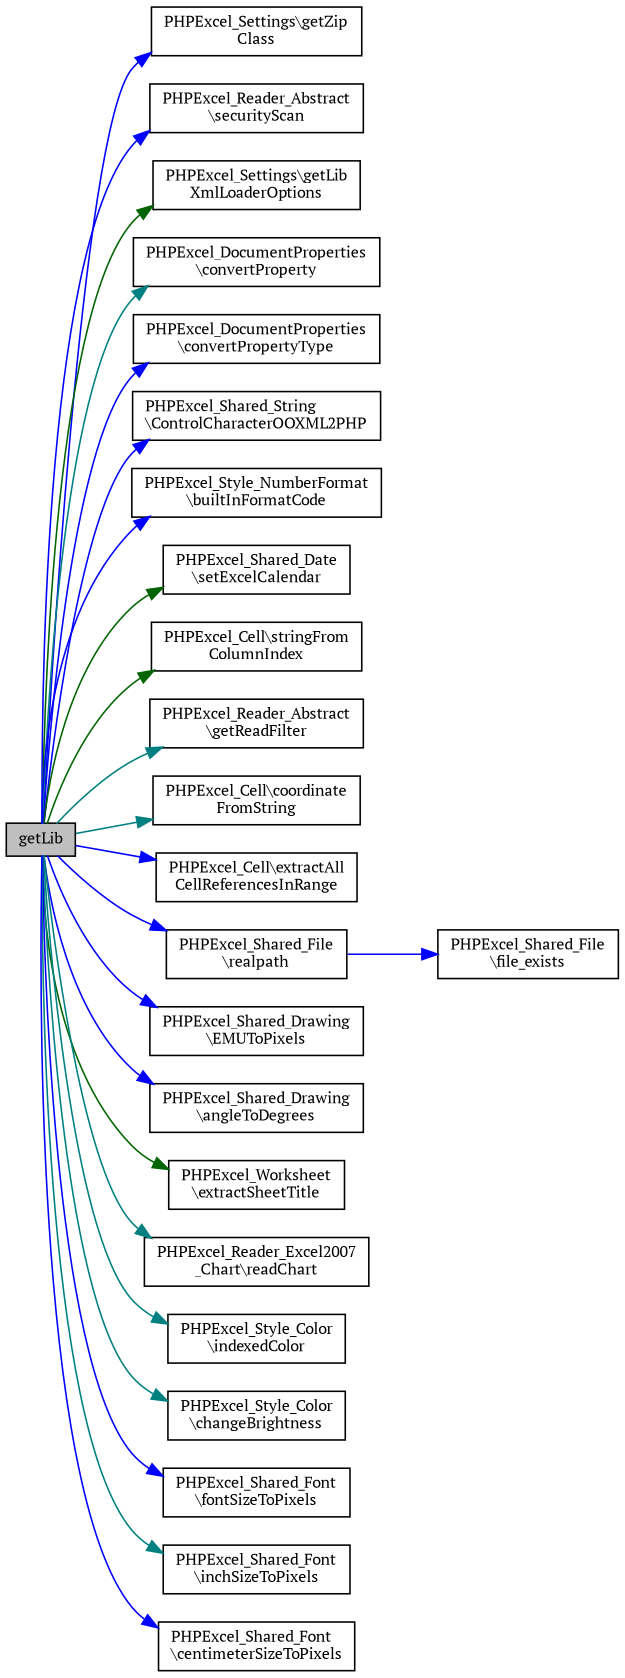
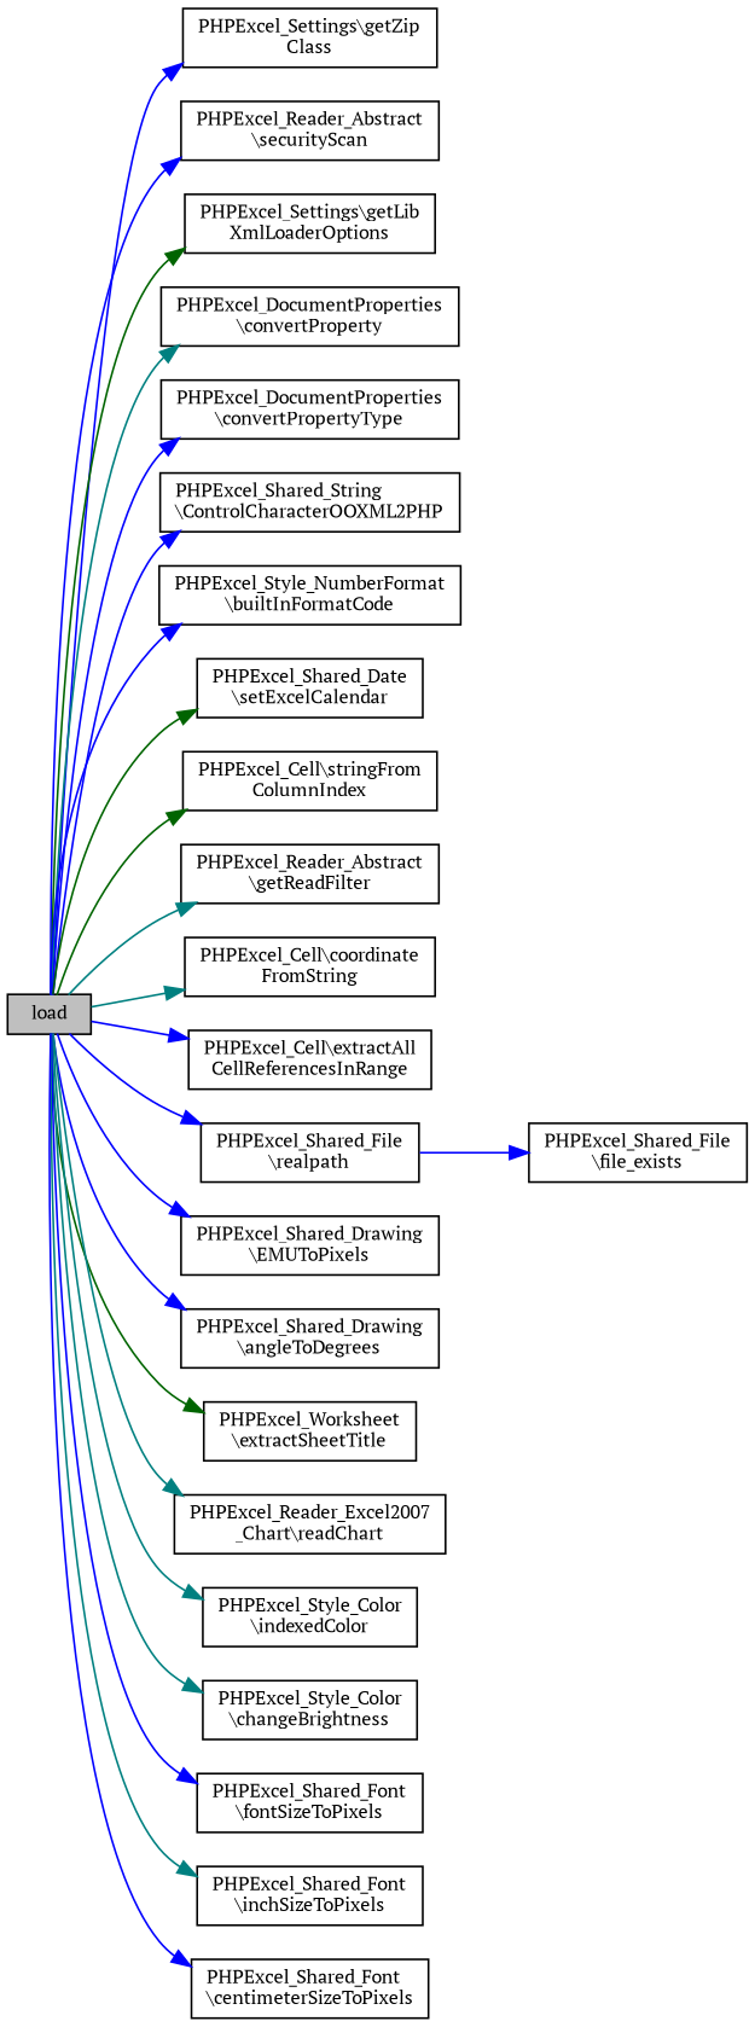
  digraph {
    rankdir=LR
    fontname="PT Serif"
    node [color=black fillcolor=white fontname="PT Serif" fontsize=10 shape=record style=filled]
    edge [color=blue fontname="PT Serif" fontsize=10 labelfontname=Helvetica labelfontsize=10 style=solid]
-   n1 [fillcolor=grey75 fontcolor=black height=0.2 label=getLib width=0.4]
+   n1 [fillcolor=grey75 fontcolor=black height=0.2 label=load width=0.4]
    n2 [height=0.2 label="PHPExcel_Settings\\getZip\lClass" width=0.4]
    n3 [height=0.2 label="PHPExcel_Reader_Abstract\l\\securityScan" width=0.4]
    n4 [height=0.2 label="PHPExcel_Settings\\getLib\lXmlLoaderOptions" width=0.4]
    n5 [height=0.2 label="PHPExcel_DocumentProperties\l\\convertProperty" width=0.4]
    n6 [height=0.2 label="PHPExcel_DocumentProperties\l\\convertPropertyType" width=0.4]
    n7 [height=0.2 label="PHPExcel_Shared_String\l\\ControlCharacterOOXML2PHP" width=0.4]
    n8 [height=0.2 label="PHPExcel_Style_NumberFormat\l\\builtInFormatCode" width=0.4]
    n9 [height=0.2 label="PHPExcel_Shared_Date\l\\setExcelCalendar" width=0.4]
    n10 [height=0.2 label="PHPExcel_Cell\\stringFrom\lColumnIndex" width=0.4]
    n11 [height=0.2 label="PHPExcel_Reader_Abstract\l\\getReadFilter" width=0.4]
    n12 [height=0.2 label="PHPExcel_Cell\\coordinate\lFromString" width=0.4]
    n13 [height=0.2 label="PHPExcel_Cell\\extractAll\lCellReferencesInRange" width=0.4]
    n14 [height=0.2 label="PHPExcel_Shared_File\l\\realpath" width=0.4]
    n15 [height=0.2 label="PHPExcel_Shared_Drawing\l\\EMUToPixels" width=0.4]
    n16 [height=0.2 label="PHPExcel_Shared_Drawing\l\\angleToDegrees" width=0.4]
    n17 [height=0.2 label="PHPExcel_Worksheet\l\\extractSheetTitle" width=0.4]
    n18 [height=0.2 label="PHPExcel_Reader_Excel2007\l_Chart\\readChart" width=0.4]
    n19 [height=0.2 label="PHPExcel_Style_Color\l\\indexedColor" width=0.4]
    n20 [height=0.2 label="PHPExcel_Style_Color\l\\changeBrightness" width=0.4]
    n21 [height=0.2 label="PHPExcel_Shared_Font\l\\fontSizeToPixels" width=0.4]
    n22 [height=0.2 label="PHPExcel_Shared_Font\l\\inchSizeToPixels" width=0.4]
    n23 [height=0.2 label="PHPExcel_Shared_Font\l\\centimeterSizeToPixels" width=0.4]
    n24 [height=0.2 label="PHPExcel_Shared_File\l\\file_exists" width=0.4]
    n1 -> n2
    n1 -> n3
    n1 -> n4 [color=darkgreen]
    n1 -> n5 [color=teal]
    n1 -> n6
    n1 -> n7
    n1 -> n8
    n1 -> n9 [color=darkgreen]
    n1 -> n10 [color=darkgreen]
    n1 -> n11 [color=teal]
    n1 -> n12 [color=teal]
    n1 -> n13
    n1 -> n14
    n1 -> n15
    n1 -> n16
    n1 -> n17 [color=darkgreen]
    n1 -> n18 [color=teal]
    n1 -> n19 [color=teal]
    n1 -> n20 [color=teal]
    n1 -> n21
    n1 -> n22 [color=teal]
    n1 -> n23
    n14 -> n24
  }
